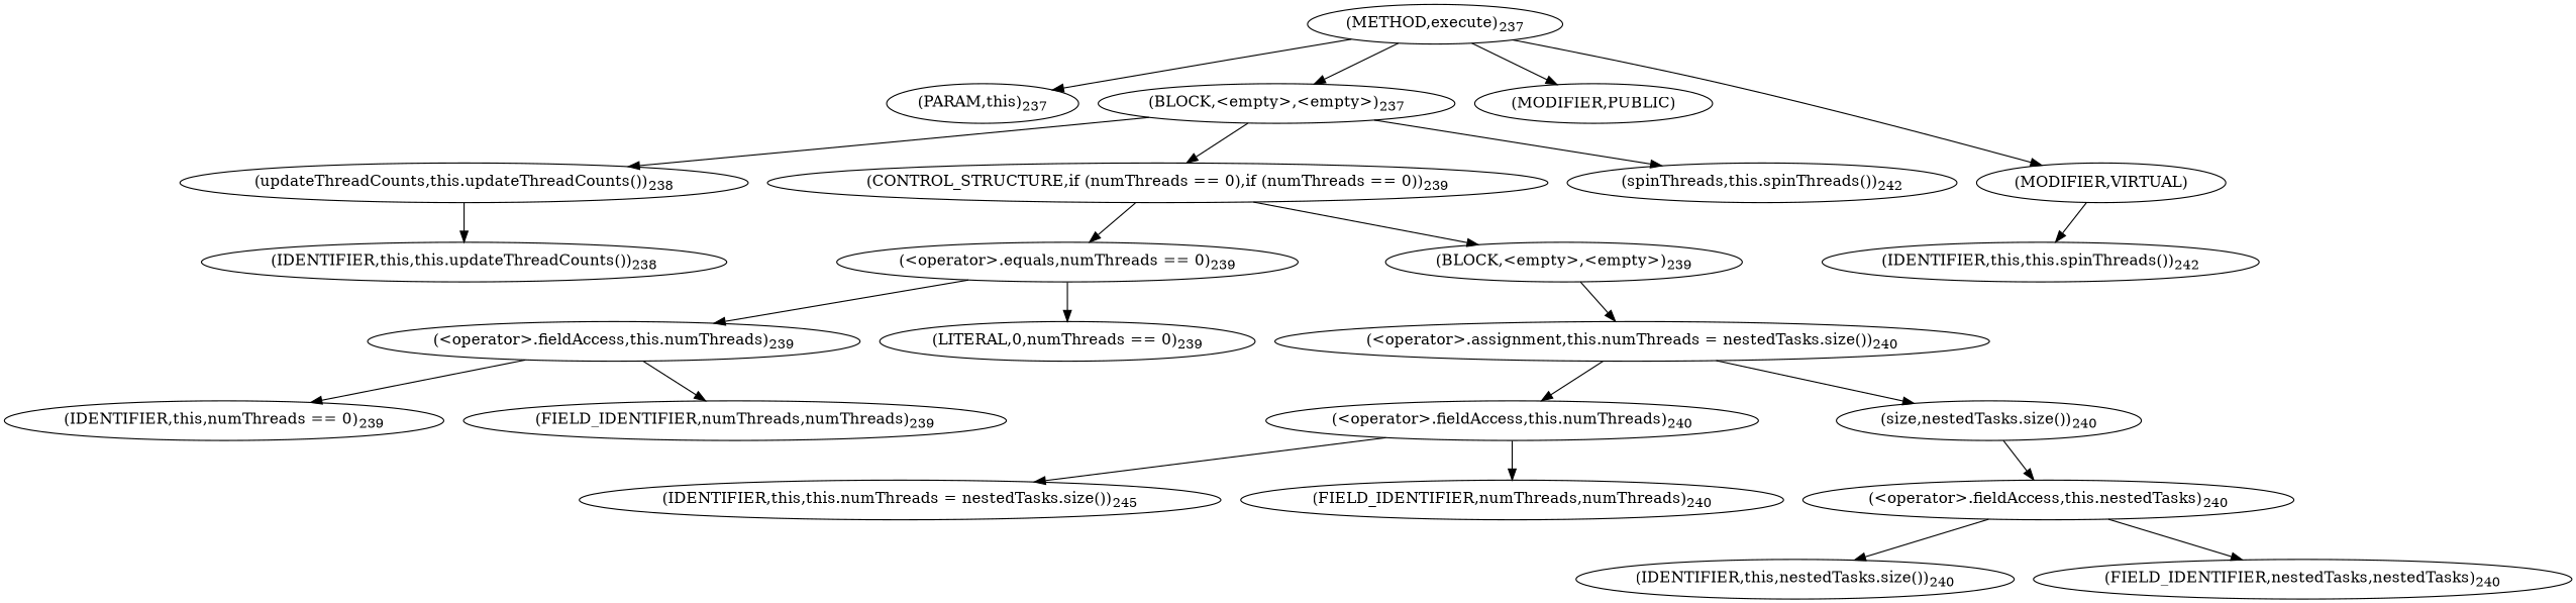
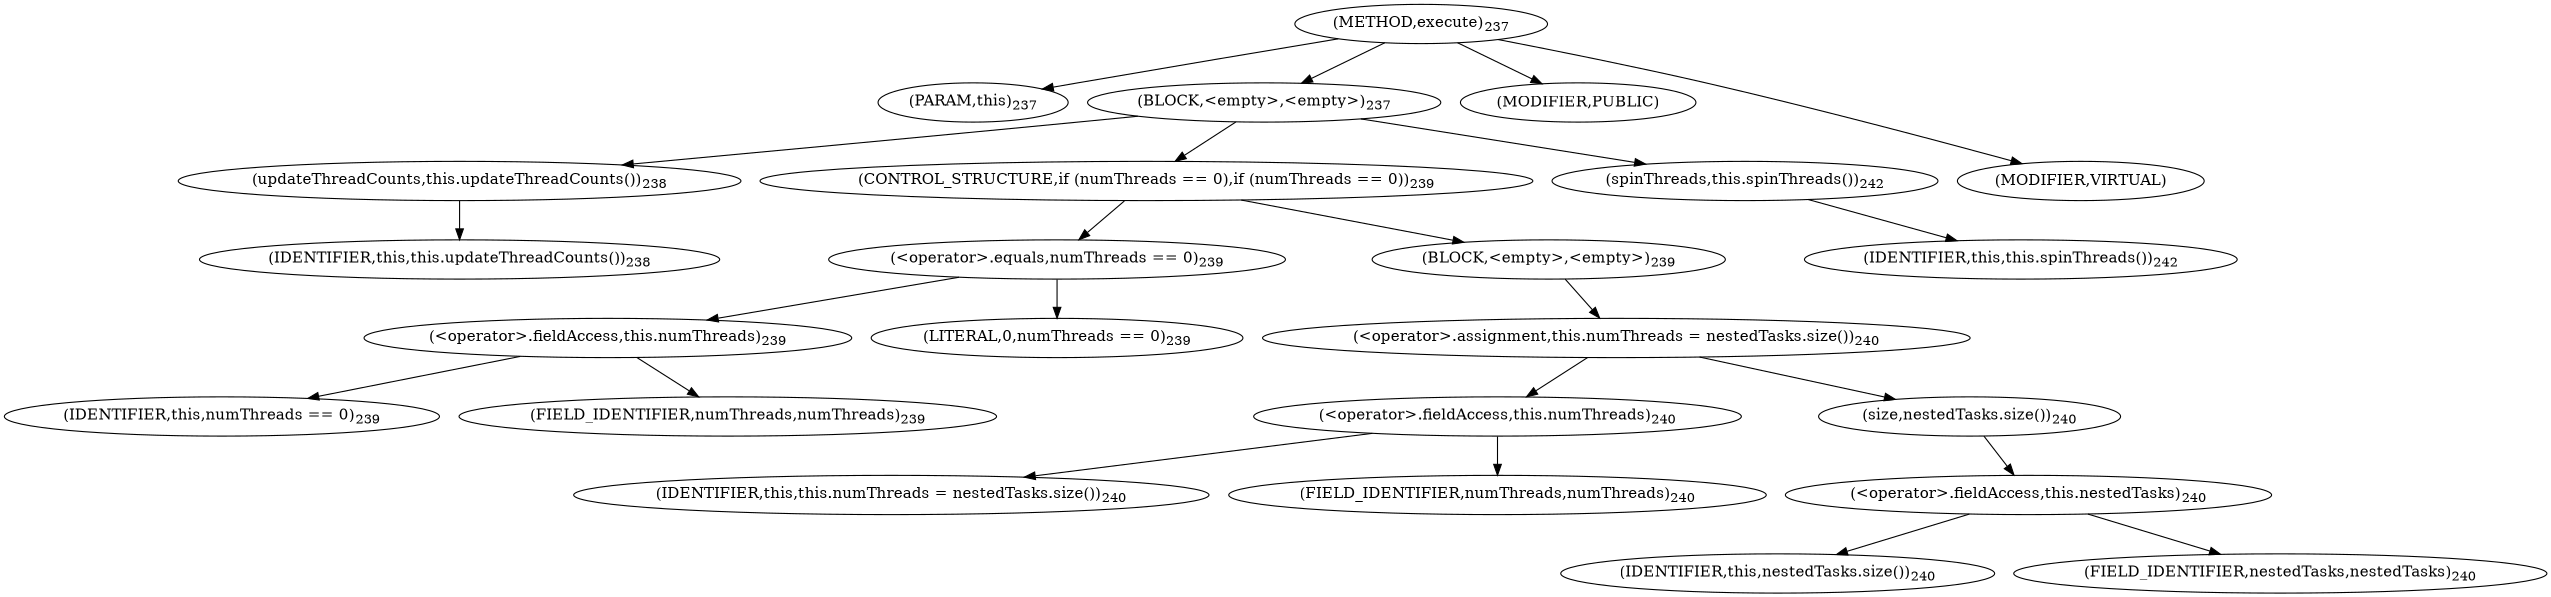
  digraph {
    n1 [label=<(METHOD,execute)<SUB>237</SUB>>]
    n2 [label=<(PARAM,this)<SUB>237</SUB>>]
    n3 [label=<(BLOCK,&lt;empty&gt;,&lt;empty&gt;)<SUB>237</SUB>>]
    n4 [label=<(MODIFIER,PUBLIC)>]
    n5 [label=<(MODIFIER,VIRTUAL)>]
    n6 [label=<(updateThreadCounts,this.updateThreadCounts())<SUB>238</SUB>>]
    n7 [label=<(CONTROL_STRUCTURE,if (numThreads == 0),if (numThreads == 0))<SUB>239</SUB>>]
    n8 [label=<(spinThreads,this.spinThreads())<SUB>242</SUB>>]
    n9 [label=<(IDENTIFIER,this,this.updateThreadCounts())<SUB>238</SUB>>]
    n10 [label=<(&lt;operator&gt;.equals,numThreads == 0)<SUB>239</SUB>>]
    n11 [label=<(BLOCK,&lt;empty&gt;,&lt;empty&gt;)<SUB>239</SUB>>]
    n12 [label=<(IDENTIFIER,this,this.spinThreads())<SUB>242</SUB>>]
    n13 [label=<(&lt;operator&gt;.fieldAccess,this.numThreads)<SUB>239</SUB>>]
    n14 [label=<(LITERAL,0,numThreads == 0)<SUB>239</SUB>>]
    n15 [label=<(&lt;operator&gt;.assignment,this.numThreads = nestedTasks.size())<SUB>240</SUB>>]
    n16 [label=<(IDENTIFIER,this,numThreads == 0)<SUB>239</SUB>>]
    n17 [label=<(FIELD_IDENTIFIER,numThreads,numThreads)<SUB>239</SUB>>]
    n18 [label=<(&lt;operator&gt;.fieldAccess,this.numThreads)<SUB>240</SUB>>]
    n19 [label=<(size,nestedTasks.size())<SUB>240</SUB>>]
-   n20 [label=<(IDENTIFIER,this,this.numThreads = nestedTasks.size())<SUB>245</SUB>>]
+   n20 [label=<(IDENTIFIER,this,this.numThreads = nestedTasks.size())<SUB>240</SUB>>]
    n21 [label=<(FIELD_IDENTIFIER,numThreads,numThreads)<SUB>240</SUB>>]
    n22 [label=<(&lt;operator&gt;.fieldAccess,this.nestedTasks)<SUB>240</SUB>>]
    n23 [label=<(IDENTIFIER,this,nestedTasks.size())<SUB>240</SUB>>]
    n24 [label=<(FIELD_IDENTIFIER,nestedTasks,nestedTasks)<SUB>240</SUB>>]
    n1 -> n2
    n1 -> n3
    n1 -> n4
    n1 -> n5
    n3 -> n6
    n3 -> n7
    n3 -> n8
    n6 -> n9
    n7 -> n10
    n7 -> n11
-   n5 -> n12
+   n8 -> n12
    n10 -> n13
    n10 -> n14
    n11 -> n15
    n13 -> n16
    n13 -> n17
    n15 -> n18
    n15 -> n19
    n18 -> n20
    n18 -> n21
    n19 -> n22
    n22 -> n23
    n22 -> n24
  }
